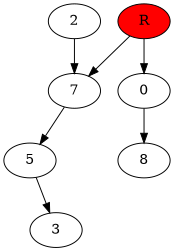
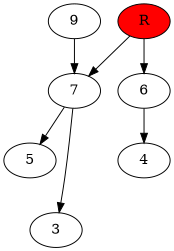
  digraph {
-   2
+   2 [label=9]
    7
    5
    3
-   6 [label=0]
-   8
+   6
+   8 [label=4]
    R [fillcolor="#ff0000" style=filled]
    2 -> 7
    7 -> 5
-   5 -> 3
+   7 -> 3
    6 -> 8
    R -> 7
    R -> 6
  }
